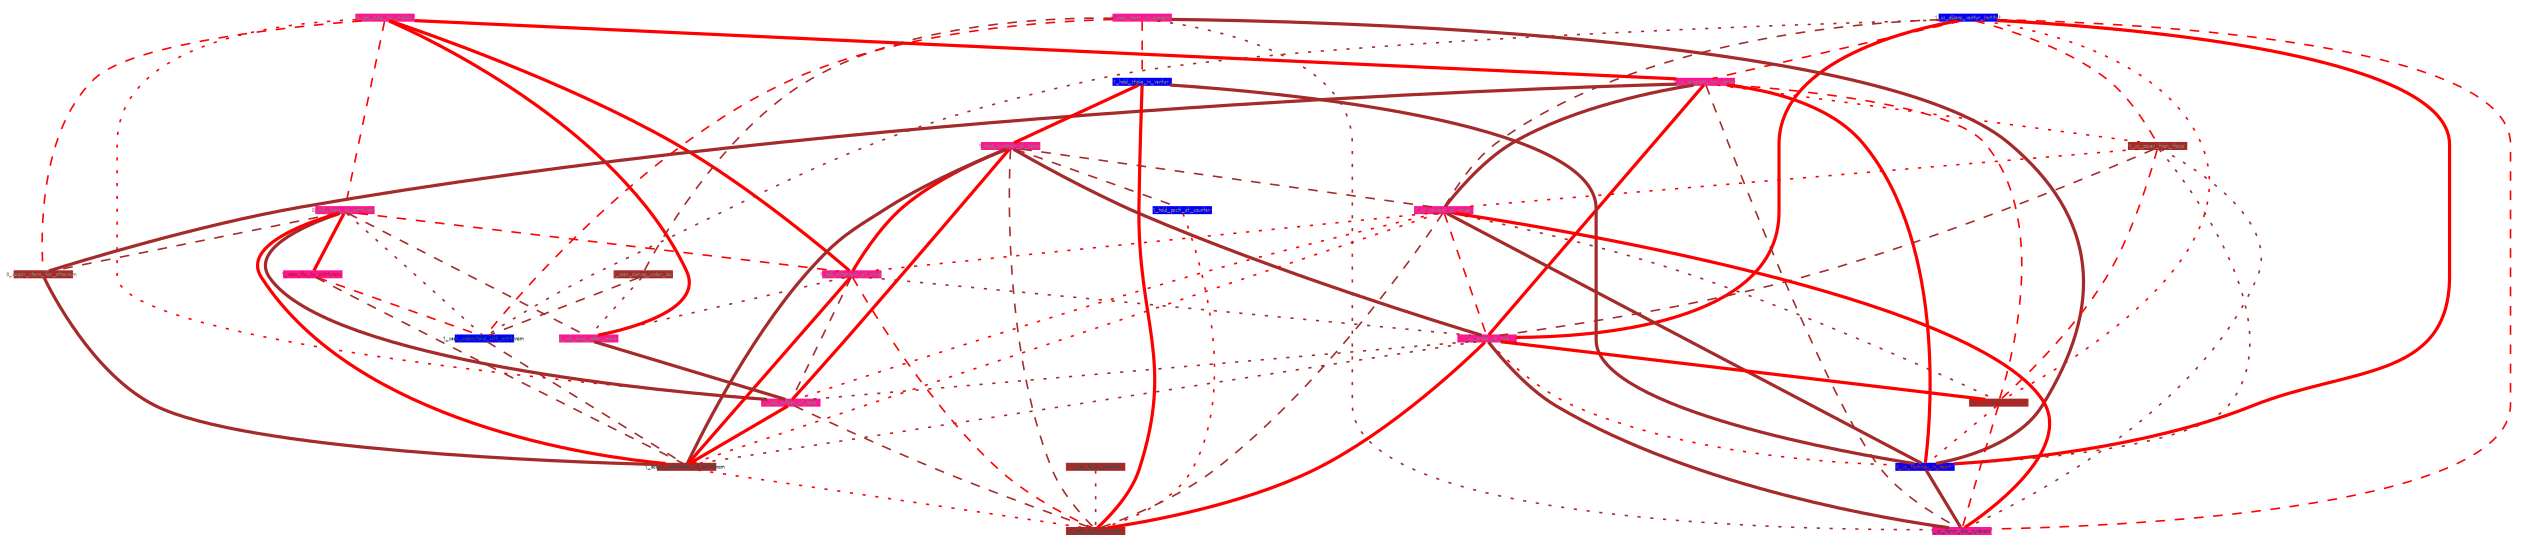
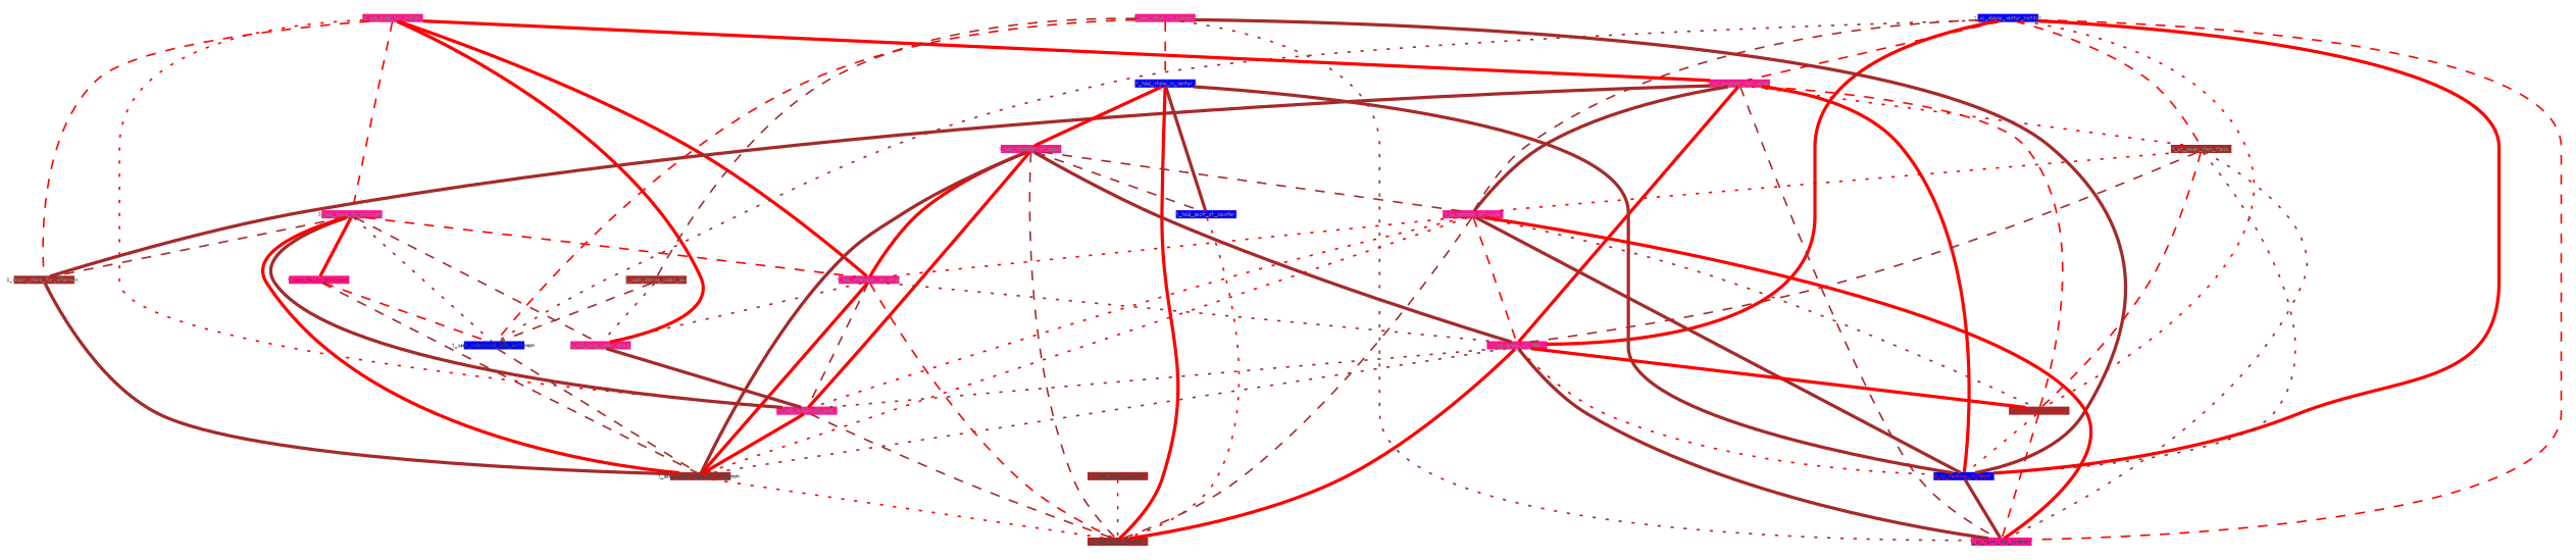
  graph {
    fontname="Patrick Hand"
    node [color=deeppink fixedsize=true fontcolor="#8b7d6b" fontname="Patrick Hand" fontsize=4 shape=polygon style=filled]
    edge [color=red fontname="Patrick Hand" style=bold w=1]
    "0_sell_build_for_million " [height=.06 width=.5]
    n2 [color=blue height=.06 label="1_us_allianc_ventur_institut" width=.5]
    "1_us_program_for_worker " [height=.06 width=.5]
    "1_seek_term_in_economi " [height=.06 width=.5]
    "1_hold_stake_in_ventur " [color=blue height=.06 width=.5]
    "1_hold_smatter_of_secur " [height=.06 width=.5]
    "1_seek_damag_under_law " [color=brown height=.06 width=.5]
    "1_hold_posit_at_counter " [color=blue height=.06 width=.5]
    "1_us_power_than_those " [color=brown height=.06 width=.5]
    "1_us_amount_of_crude " [height=.06 width=.5]
    "0_sell_share_to_entitynam " [height=.06 width=.5]
    "1_sell_othernum_of_strip " [height=.06 width=.5]
    "1_us_proce_of_sale " [height=.06 width=.5]
    "0_sell_drug_under_name " [height=.06 width=.5]
    "1_sell_million_of_bond " [height=.06 width=.5]
    "0_acquir_share_for_othernum " [color=brown height=.06 width=.5]
    "1_seen_file_by_entitynam " [fontcolor="#b22222" height=.06 width=.5]
    "0_us_stock_as_collater " [color=brown fontcolor="#b22222" height=.06 width=.5]
    "0_us_techniqu_in_heart " [color=blue fontcolor="#b22222" height=.06 width=.5]
    "1_seek_understand_with_entitynam " [color=blue fontcolor="#2f4f4f" height=.06 width=.5]
    "1_us_term_like_syndrom " [fontcolor="#2f4f4f" height=.06 width=.5]
    "1_hold_%_of_market " [color=brown fontcolor="#2f4f4f" height=.06 width=.5]
    "1_acquir_entitynam_of_entitynam " [color=brown fontcolor="#2f4f4f" height=.06 width=.5]
    "1_see_%_on_downsid " [color=brown fontcolor="#2f4f4f" height=.06 width=.5]
    subgraph sub_1 {
      "0_sell_build_for_million "
      n2
      "1_us_program_for_worker "
      "1_seek_term_in_economi "
      "1_hold_stake_in_ventur "
      "1_hold_smatter_of_secur "
      "1_seek_damag_under_law "
      "1_hold_posit_at_counter "
      "1_us_power_than_those "
      "1_us_amount_of_crude "
      "0_sell_share_to_entitynam "
      "1_sell_othernum_of_strip "
      "1_us_proce_of_sale "
      "0_sell_drug_under_name "
      "1_sell_million_of_bond "
      "0_acquir_share_for_othernum "
    }
    subgraph sub_2 {
      "1_seen_file_by_entitynam "
      "0_us_stock_as_collater "
      "0_us_techniqu_in_heart "
    }
    "0_sell_build_for_million " -- "1_us_program_for_worker "
    "0_sell_build_for_million " -- "0_sell_share_to_entitynam " [style=dashed]
    "0_sell_build_for_million " -- "1_sell_othernum_of_strip "
    "0_sell_build_for_million " -- "0_sell_drug_under_name "
    "0_sell_build_for_million " -- "1_sell_million_of_bond " [style=dotted]
    "0_sell_build_for_million " -- "0_acquir_share_for_othernum " [style=dashed]
    n2 -- "1_us_program_for_worker " [style=dashed]
    n2 -- "1_us_power_than_those " [style=dashed]
    n2 -- "1_us_amount_of_crude " [color=brown style=dashed]
    n2 -- "1_us_proce_of_sale "
    n2 -- "0_us_stock_as_collater " [style=dotted]
    n2 -- "0_us_techniqu_in_heart "
    n2 -- "1_seek_understand_with_entitynam " [color=brown style=dotted]
    n2 -- "1_us_term_like_syndrom " [style=dashed]
    "1_us_program_for_worker " -- "1_us_power_than_those " [style=dotted]
    "1_us_program_for_worker " -- "1_us_amount_of_crude " [color=brown]
    "1_us_program_for_worker " -- "1_us_proce_of_sale "
    "1_us_program_for_worker " -- "0_acquir_share_for_othernum " [color=brown]
    "1_us_program_for_worker " -- "0_us_stock_as_collater " [style=dashed]
    "1_us_program_for_worker " -- "0_us_techniqu_in_heart "
    "1_us_program_for_worker " -- "1_us_term_like_syndrom " [color=brown style=dashed]
    "1_seek_term_in_economi " -- "1_hold_stake_in_ventur " [style=dashed]
    "1_seek_term_in_economi " -- "1_seek_damag_under_law " [color=brown style=dashed]
    "1_seek_term_in_economi " -- "0_us_techniqu_in_heart " [color=brown]
    "1_seek_term_in_economi " -- "1_seek_understand_with_entitynam " [style=dashed]
    "1_seek_term_in_economi " -- "1_us_term_like_syndrom " [color=brown style=dotted]
    "1_hold_stake_in_ventur " -- "1_hold_smatter_of_secur "
+   "1_hold_stake_in_ventur " -- "1_hold_posit_at_counter " [color=brown]
    "1_hold_stake_in_ventur " -- "0_us_techniqu_in_heart " [color=brown]
    "1_hold_stake_in_ventur " -- "1_hold_%_of_market "
    "1_hold_smatter_of_secur " -- "1_hold_posit_at_counter " [color=brown style=dashed]
    "1_hold_smatter_of_secur " -- "1_us_amount_of_crude " [color=brown style=dashed]
    "1_hold_smatter_of_secur " -- "1_sell_othernum_of_strip "
    "1_hold_smatter_of_secur " -- "1_us_proce_of_sale " [color=brown]
    "1_hold_smatter_of_secur " -- "1_sell_million_of_bond "
    "1_hold_smatter_of_secur " -- "1_hold_%_of_market " [color=brown style=dashed w=2]
    "1_hold_smatter_of_secur " -- "1_acquir_entitynam_of_entitynam " [color=brown]
    "1_seek_damag_under_law " -- "0_sell_drug_under_name " [color=brown style=dotted]
    "1_seek_damag_under_law " -- "1_seek_understand_with_entitynam " [color=brown style=dashed]
    "1_hold_posit_at_counter " -- "1_hold_%_of_market " [style=dotted]
    "1_us_power_than_those " -- "1_us_amount_of_crude " [style=dotted]
    "1_us_power_than_those " -- "1_us_proce_of_sale " [color=brown style=dashed]
    "1_us_power_than_those " -- "0_us_stock_as_collater " [style=dashed]
    "1_us_power_than_those " -- "0_us_techniqu_in_heart " [color=brown style=dotted]
    "1_us_power_than_those " -- "1_us_term_like_syndrom " [color=brown style=dotted]
    "1_us_amount_of_crude " -- "1_sell_othernum_of_strip " [style=dotted]
    "1_us_amount_of_crude " -- "1_us_proce_of_sale " [style=dashed w=2]
    "1_us_amount_of_crude " -- "1_sell_million_of_bond " [style=dotted]
    "1_us_amount_of_crude " -- "0_us_stock_as_collater " [color=brown style=dotted]
    "1_us_amount_of_crude " -- "0_us_techniqu_in_heart " [color=brown]
    "1_us_amount_of_crude " -- "1_us_term_like_syndrom "
    "1_us_amount_of_crude " -- "1_hold_%_of_market " [color=brown style=dashed]
    "1_us_amount_of_crude " -- "1_acquir_entitynam_of_entitynam " [style=dotted]
    "0_sell_share_to_entitynam " -- "1_sell_othernum_of_strip " [style=dashed]
    "0_sell_share_to_entitynam " -- "0_sell_drug_under_name " [color=brown style=dashed]
    "0_sell_share_to_entitynam " -- "1_sell_million_of_bond " [color=brown]
    "0_sell_share_to_entitynam " -- "0_acquir_share_for_othernum " [color=brown style=dashed]
    "0_sell_share_to_entitynam " -- "1_seen_file_by_entitynam "
    "0_sell_share_to_entitynam " -- "1_seek_understand_with_entitynam " [color=brown style=dotted]
    "0_sell_share_to_entitynam " -- "1_acquir_entitynam_of_entitynam "
    "1_sell_othernum_of_strip " -- "1_us_proce_of_sale " [color=brown style=dotted]
    "1_sell_othernum_of_strip " -- "0_sell_drug_under_name " [color=brown style=dotted]
    "1_sell_othernum_of_strip " -- "1_sell_million_of_bond " [color=brown style=dashed w=2]
    "1_sell_othernum_of_strip " -- "1_hold_%_of_market " [style=dashed]
    "1_sell_othernum_of_strip " -- "1_acquir_entitynam_of_entitynam "
    "1_us_proce_of_sale " -- "1_sell_million_of_bond " [color=brown style=dotted]
    "1_us_proce_of_sale " -- "0_us_stock_as_collater "
    "1_us_proce_of_sale " -- "0_us_techniqu_in_heart " [style=dotted]
    "1_us_proce_of_sale " -- "1_us_term_like_syndrom " [color=brown]
    "1_us_proce_of_sale " -- "1_hold_%_of_market "
    "1_us_proce_of_sale " -- "1_acquir_entitynam_of_entitynam " [color=brown style=dotted]
    "0_sell_drug_under_name " -- "1_sell_million_of_bond " [color=brown]
    "1_sell_million_of_bond " -- "1_hold_%_of_market " [color=brown style=dashed]
    "1_sell_million_of_bond " -- "1_acquir_entitynam_of_entitynam "
    "0_acquir_share_for_othernum " -- "1_acquir_entitynam_of_entitynam " [color=brown]
    "1_seen_file_by_entitynam " -- "1_seek_understand_with_entitynam " [style=dashed]
    "1_seen_file_by_entitynam " -- "1_acquir_entitynam_of_entitynam " [color=brown style=dashed]
    "0_us_stock_as_collater " -- "0_us_techniqu_in_heart " [style=dotted]
    "0_us_stock_as_collater " -- "1_us_term_like_syndrom " [style=dashed]
    "0_us_techniqu_in_heart " -- "1_us_term_like_syndrom " [color=brown]
    "1_seek_understand_with_entitynam " -- "1_acquir_entitynam_of_entitynam " [color=brown style=dashed]
    "1_acquir_entitynam_of_entitynam " -- "1_hold_%_of_market " [style=dotted]
    "1_see_%_on_downsid " -- "1_hold_%_of_market " [color=brown style=dotted]
  }
